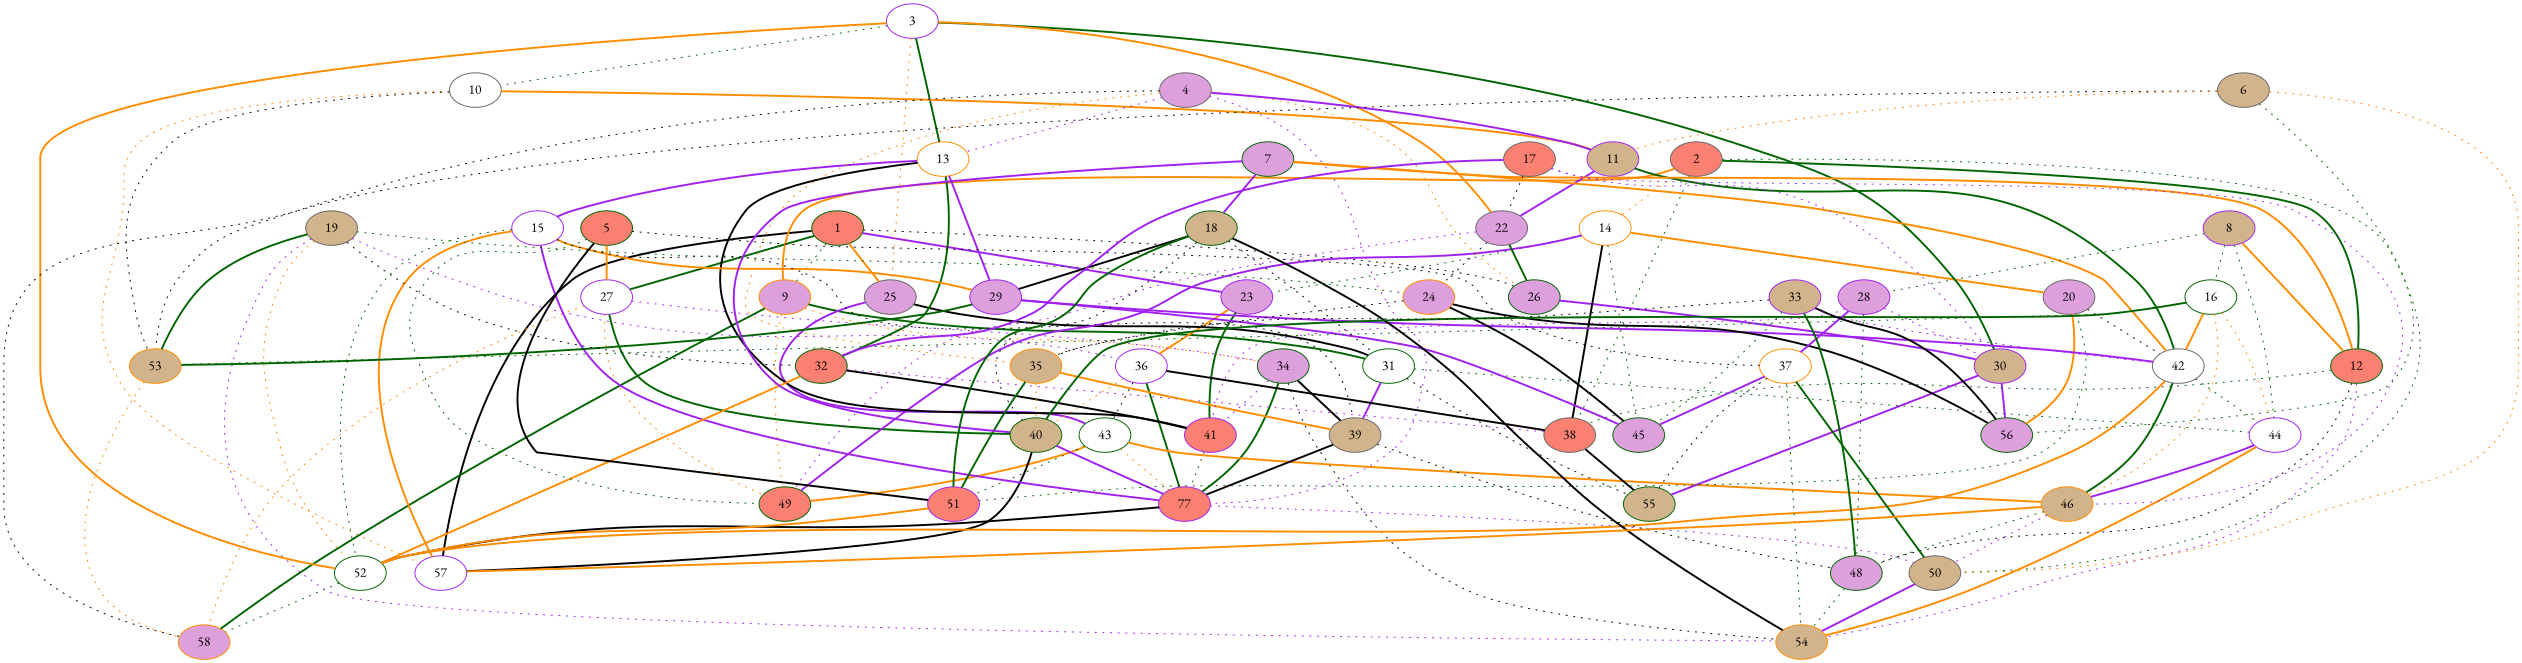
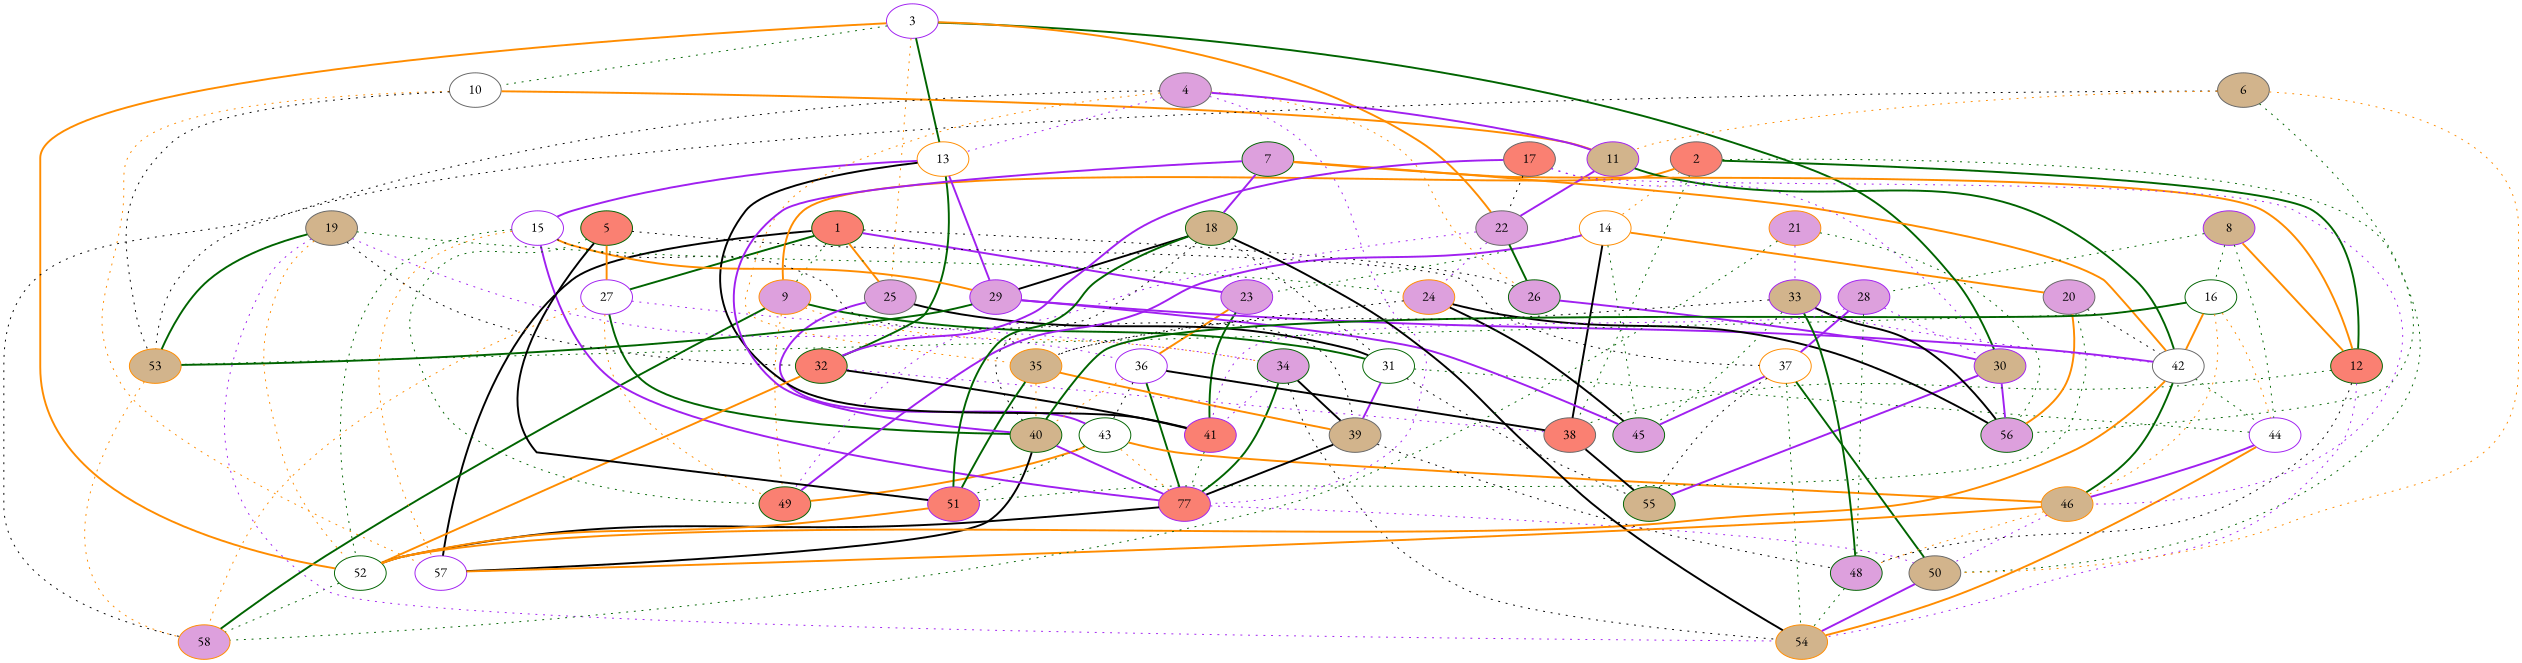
  graph {
    fontname="EB Garamond"
    node [color=darkgreen fillcolor=plum fontname="EB Garamond" style=filled]
    edge [color=darkgreen fontname="EB Garamond" style=dotted weight=1.0]
    1 [fillcolor=salmon]
    9 [color=darkorange]
    23 [color=purple]
    25 [color=gray40]
    26
    27 [color=purple fillcolor=white]
    57 [color=purple fillcolor=white]
    49 [fillcolor=salmon]
    58 [color=darkorange]
    31 [fillcolor=white]
    34
    41 [color=purple fillcolor=salmon]
    36 [color=purple fillcolor=white]
    43 [fillcolor=white]
    30 [color=purple fillcolor=tan]
    40 [fillcolor=tan]
    2 [color=gray40 fillcolor=salmon]
    12 [fillcolor=salmon]
    14 [color=darkorange fillcolor=white]
    50 [color=gray40 fillcolor=tan]
    38 [color=gray40 fillcolor=salmon]
    48
    54 [color=darkorange fillcolor=tan]
    20 [color=gray40]
    45
    3 [color=purple fillcolor=white]
    10 [color=gray40 fillcolor=white]
    13 [color=darkorange fillcolor=white]
    22 [color=gray40]
    52 [fillcolor=white]
    11 [color=purple fillcolor=tan]
    53 [color=darkorange fillcolor=tan]
    15 [color=purple fillcolor=white]
    29 [color=purple]
    32 [fillcolor=salmon]
    24 [color=darkorange]
    56
    55 [fillcolor=tan]
    4 [color=gray40]
    35 [color=darkorange fillcolor=tan]
    n41 [color=purple fillcolor=salmon label=77]
    42 [color=gray40 fillcolor=white]
    51 [color=purple fillcolor=salmon]
    39 [color=gray40 fillcolor=tan]
    5 [fillcolor=salmon]
    37 [color=darkorange fillcolor=white]
    6 [color=gray40 fillcolor=tan]
    7
    18 [fillcolor=tan]
    44 [color=purple fillcolor=white]
    46 [color=darkorange fillcolor=tan]
    8 [color=purple fillcolor=tan]
    16 [fillcolor=white]
    28 [color=purple]
    17 [color=gray40 fillcolor=salmon]
    19 [color=gray40 fillcolor=tan]
+   21 [color=darkorange]
    33 [color=purple fillcolor=tan]
    1 -- 9
    1 -- 23 [color=purple style=bold]
    1 -- 25 [color=darkorange style=bold]
    1 -- 26 [color=black]
    1 -- 27 [style=bold]
    1 -- 57 [color=black style=bold]
    9 -- 49 [color=darkorange]
    9 -- 58 [style=bold]
    9 -- 31 [style=bold]
    9 -- 34 [color=darkorange]
    23 -- 41 [style=bold]
    23 -- 36 [color=darkorange style=bold]
    25 -- 31 [color=black style=bold]
    25 -- 43 [color=purple style=bold]
    26 -- 30 [color=purple style=bold]
    27 -- 49 [color=darkorange]
    27 -- 58 [color=darkorange]
    27 -- 34 [color=purple]
    27 -- 40 [style=bold]
    31 -- 55 [color=black]
    31 -- 39 [color=purple style=bold]
    31 -- 44
    34 -- 41 [color=purple]
    34 -- 54 [color=black]
    34 -- n41 [style=bold]
    34 -- 39 [color=black style=bold]
    41 -- n41
    36 -- 43 [color=black]
    36 -- 40 [color=darkorange]
    36 -- 38 [color=black style=bold]
    36 -- n41 [style=bold]
    43 -- 49 [color=darkorange style=bold]
    43 -- n41 [color=darkorange]
    43 -- 51
    43 -- 46 [color=darkorange style=bold]
    30 -- 56 [color=purple style=bold]
    30 -- 55 [color=purple style=bold]
    40 -- 57 [color=black style=bold]
    40 -- n41 [color=purple style=bold]
    2 -- 9 [color=darkorange style=bold]
    2 -- 12 [style=bold]
    2 -- 14 [color=darkorange]
    2 -- 50
    2 -- 38
    12 -- 38
    12 -- 48 [color=black]
    12 -- 54 [color=purple]
    14 -- 23
    14 -- 49 [color=purple style=bold]
    14 -- 38 [color=black style=bold]
    14 -- 20 [color=darkorange style=bold]
    14 -- 45
    50 -- 54 [color=purple style=bold]
    38 -- 55 [color=black style=bold]
    48 -- 54
    20 -- 56 [color=darkorange style=bold]
    20 -- 42 [color=black]
    20 -- 51
    3 -- 25 [color=darkorange]
    3 -- 30 [style=bold]
    3 -- 10
    3 -- 13 [style=bold]
    3 -- 22 [color=darkorange style=bold]
    3 -- 52 [color=darkorange style=bold]
    10 -- 57 [color=darkorange]
    10 -- 11 [color=darkorange style=bold]
    10 -- 53 [color=black]
    13 -- 41 [color=black style=bold]
    13 -- 15 [color=purple style=bold]
    13 -- 29 [color=purple style=bold]
    13 -- 32 [style=bold]
    22 -- 26 [style=bold]
    22 -- 49 [color=purple]
-   22 -- 24 [color=black]
+   22 -- 24 [color=purple]
    52 -- 58
    11 -- 22 [color=purple style=bold]
    11 -- 42 [style=bold weight=2.0]
    53 -- 58 [color=darkorange]
-   15 -- 57 [color=darkorange style=bold]
+   15 -- 57 [color=darkorange]
    15 -- 52
    15 -- 29 [color=darkorange style=bold]
    15 -- n41 [color=purple style=bold]
    15 -- 39 [color=black]
    29 -- 45 [color=purple style=bold]
    29 -- 53 [style=bold]
    29 -- 42 [color=purple style=bold]
    32 -- 41 [color=black style=bold]
    32 -- 38 [color=purple]
    32 -- 52 [color=darkorange style=bold]
    24 -- 45 [color=black style=bold]
    24 -- 56 [color=black style=bold]
    24 -- 35 [color=black]
    4 -- 26 [color=darkorange]
    4 -- 13 [color=purple]
    4 -- 11 [color=purple style=bold]
    4 -- 53 [color=black]
    4 -- 35 [color=darkorange]
    4 -- n41 [color=purple]
    35 -- 40 [color=darkorange]
    35 -- 51 [style=bold]
    35 -- 39 [color=darkorange style=bold]
    n41 -- 50 [color=purple]
    n41 -- 52 [color=black style=bold]
    42 -- 52 [color=darkorange style=bold]
    42 -- 44
    42 -- 46 [style=bold]
    51 -- 52 [color=darkorange style=bold]
    39 -- 48 [color=black]
    39 -- n41 [color=black style=bold]
    5 -- 27 [color=darkorange style=bold]
    5 -- 49
    5 -- 51 [color=black style=bold]
    5 -- 37 [color=black]
    37 -- 50 [style=bold]
    37 -- 54
    37 -- 45 [color=purple style=bold]
    37 -- 55 [color=black]
    6 -- 58 [color=black]
    6 -- 50 [color=darkorange]
    6 -- 11 [color=darkorange]
    6 -- 56
    7 -- 40 [color=purple style=bold]
    7 -- 12 [color=darkorange style=bold]
    7 -- 42 [color=darkorange style=bold]
    7 -- 18 [color=purple style=bold]
    18 -- 31 [color=black]
    18 -- 40 [color=black]
    18 -- 54 [color=black style=bold]
    18 -- 29 [color=black style=bold]
    18 -- 51 [style=bold]
    44 -- 54 [color=darkorange style=bold]
    44 -- 46 [color=purple style=bold]
    46 -- 57 [color=darkorange style=bold]
    46 -- 50 [color=purple]
-   46 -- 48
+   46 -- 48 [color=darkorange]
    8 -- 12 [color=darkorange style=bold]
    8 -- 44
    8 -- 16
    8 -- 28
    16 -- 40 [style=bold]
    16 -- 53
    16 -- 42 [color=darkorange style=bold]
    16 -- 44 [color=darkorange]
    16 -- 46 [color=darkorange]
    28 -- 41 [color=purple]
    28 -- 30 [color=purple]
    28 -- 48
    28 -- 37 [color=purple style=bold]
    17 -- 30 [color=purple]
    17 -- 22 [color=black]
    17 -- 32 [color=purple style=bold]
    17 -- 46 [color=purple]
    19 -- 36 [color=purple]
    19 -- 54 [color=purple]
    19 -- 52 [color=darkorange]
    19 -- 53 [style=bold]
    19 -- 32 [color=black]
    19 -- 24
+   21 -- 58
+   21 -- 56
+   21 -- 33 [color=purple]
    33 -- 48 [style=bold]
    33 -- 45
    33 -- 56 [color=black style=bold]
    33 -- 35 [color=black]
    33 -- 42 [color=purple]
  }
